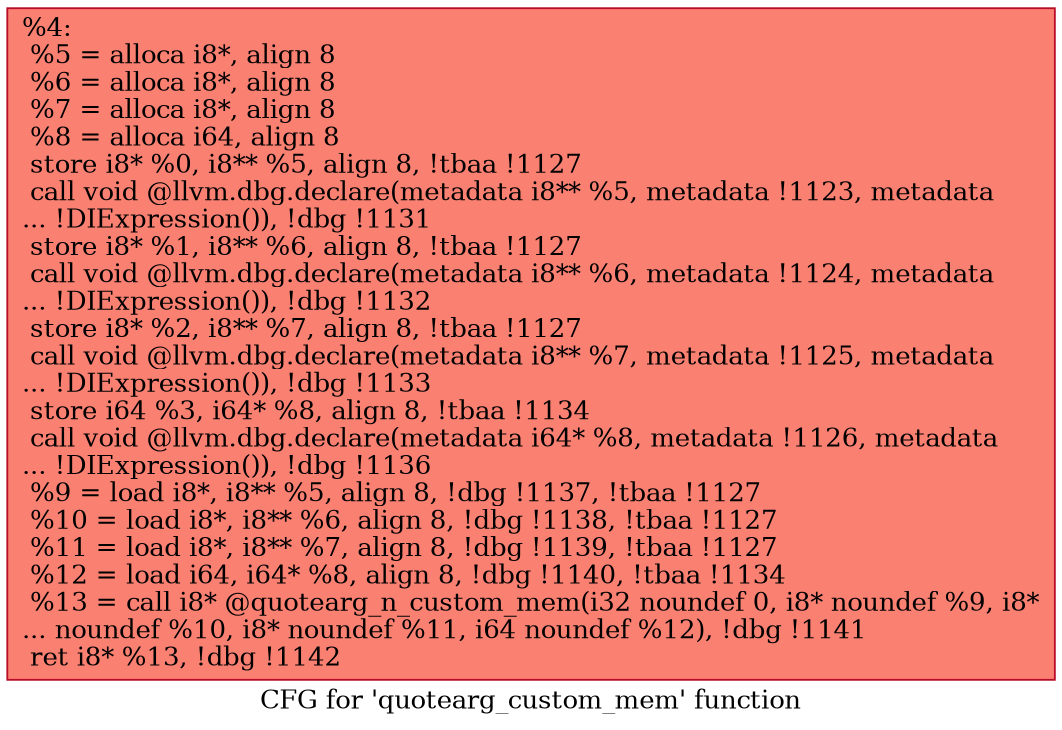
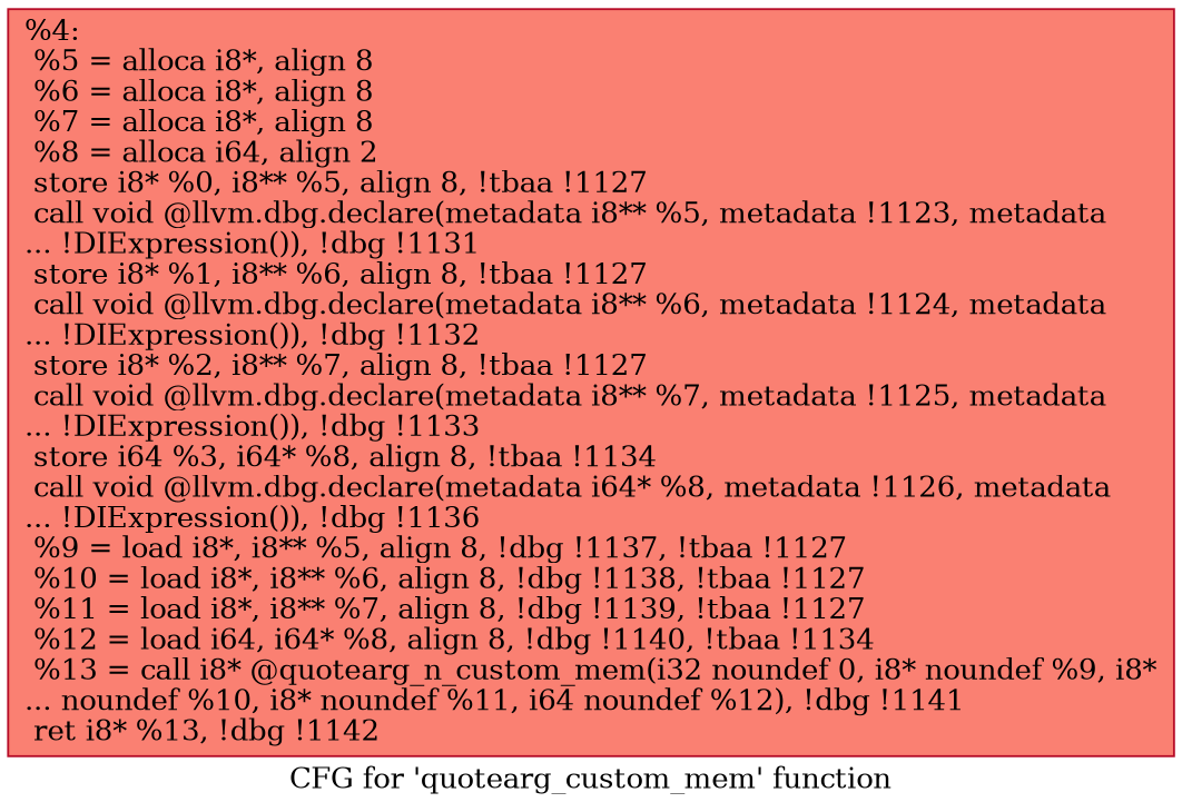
  digraph {
    label="CFG for 'quotearg_custom_mem' function"
    rankdir=LR
-   n1 [color="#b70d28ff" fillcolor=salmon label="{%4:\l  %5 = alloca i8*, align 8\l  %6 = alloca i8*, align 8\l  %7 = alloca i8*, align 8\l  %8 = alloca i64, align 8\l  store i8* %0, i8** %5, align 8, !tbaa !1127\l  call void @llvm.dbg.declare(metadata i8** %5, metadata !1123, metadata\l... !DIExpression()), !dbg !1131\l  store i8* %1, i8** %6, align 8, !tbaa !1127\l  call void @llvm.dbg.declare(metadata i8** %6, metadata !1124, metadata\l... !DIExpression()), !dbg !1132\l  store i8* %2, i8** %7, align 8, !tbaa !1127\l  call void @llvm.dbg.declare(metadata i8** %7, metadata !1125, metadata\l... !DIExpression()), !dbg !1133\l  store i64 %3, i64* %8, align 8, !tbaa !1134\l  call void @llvm.dbg.declare(metadata i64* %8, metadata !1126, metadata\l... !DIExpression()), !dbg !1136\l  %9 = load i8*, i8** %5, align 8, !dbg !1137, !tbaa !1127\l  %10 = load i8*, i8** %6, align 8, !dbg !1138, !tbaa !1127\l  %11 = load i8*, i8** %7, align 8, !dbg !1139, !tbaa !1127\l  %12 = load i64, i64* %8, align 8, !dbg !1140, !tbaa !1134\l  %13 = call i8* @quotearg_n_custom_mem(i32 noundef 0, i8* noundef %9, i8*\l... noundef %10, i8* noundef %11, i64 noundef %12), !dbg !1141\l  ret i8* %13, !dbg !1142\l}" shape=record style=filled]
+   n1 [color="#b70d28ff" fillcolor=salmon label="{%4:\l  %5 = alloca i8*, align 8\l  %6 = alloca i8*, align 8\l  %7 = alloca i8*, align 8\l  %8 = alloca i64, align 2\l  store i8* %0, i8** %5, align 8, !tbaa !1127\l  call void @llvm.dbg.declare(metadata i8** %5, metadata !1123, metadata\l... !DIExpression()), !dbg !1131\l  store i8* %1, i8** %6, align 8, !tbaa !1127\l  call void @llvm.dbg.declare(metadata i8** %6, metadata !1124, metadata\l... !DIExpression()), !dbg !1132\l  store i8* %2, i8** %7, align 8, !tbaa !1127\l  call void @llvm.dbg.declare(metadata i8** %7, metadata !1125, metadata\l... !DIExpression()), !dbg !1133\l  store i64 %3, i64* %8, align 8, !tbaa !1134\l  call void @llvm.dbg.declare(metadata i64* %8, metadata !1126, metadata\l... !DIExpression()), !dbg !1136\l  %9 = load i8*, i8** %5, align 8, !dbg !1137, !tbaa !1127\l  %10 = load i8*, i8** %6, align 8, !dbg !1138, !tbaa !1127\l  %11 = load i8*, i8** %7, align 8, !dbg !1139, !tbaa !1127\l  %12 = load i64, i64* %8, align 8, !dbg !1140, !tbaa !1134\l  %13 = call i8* @quotearg_n_custom_mem(i32 noundef 0, i8* noundef %9, i8*\l... noundef %10, i8* noundef %11, i64 noundef %12), !dbg !1141\l  ret i8* %13, !dbg !1142\l}" shape=record style=filled]
  }
